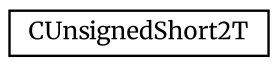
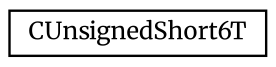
  digraph {
    rankdir=LR
    fontname=Merriweather
-   n1 [color=black fillcolor=white fontname=Merriweather fontsize=10 height=0.2 label=CUnsignedShort2T shape=record style=filled width=0.4]
+   n1 [color=black fillcolor=white fontname=Merriweather fontsize=10 height=0.2 label=CUnsignedShort6T shape=record style=filled width=0.4]
  }
